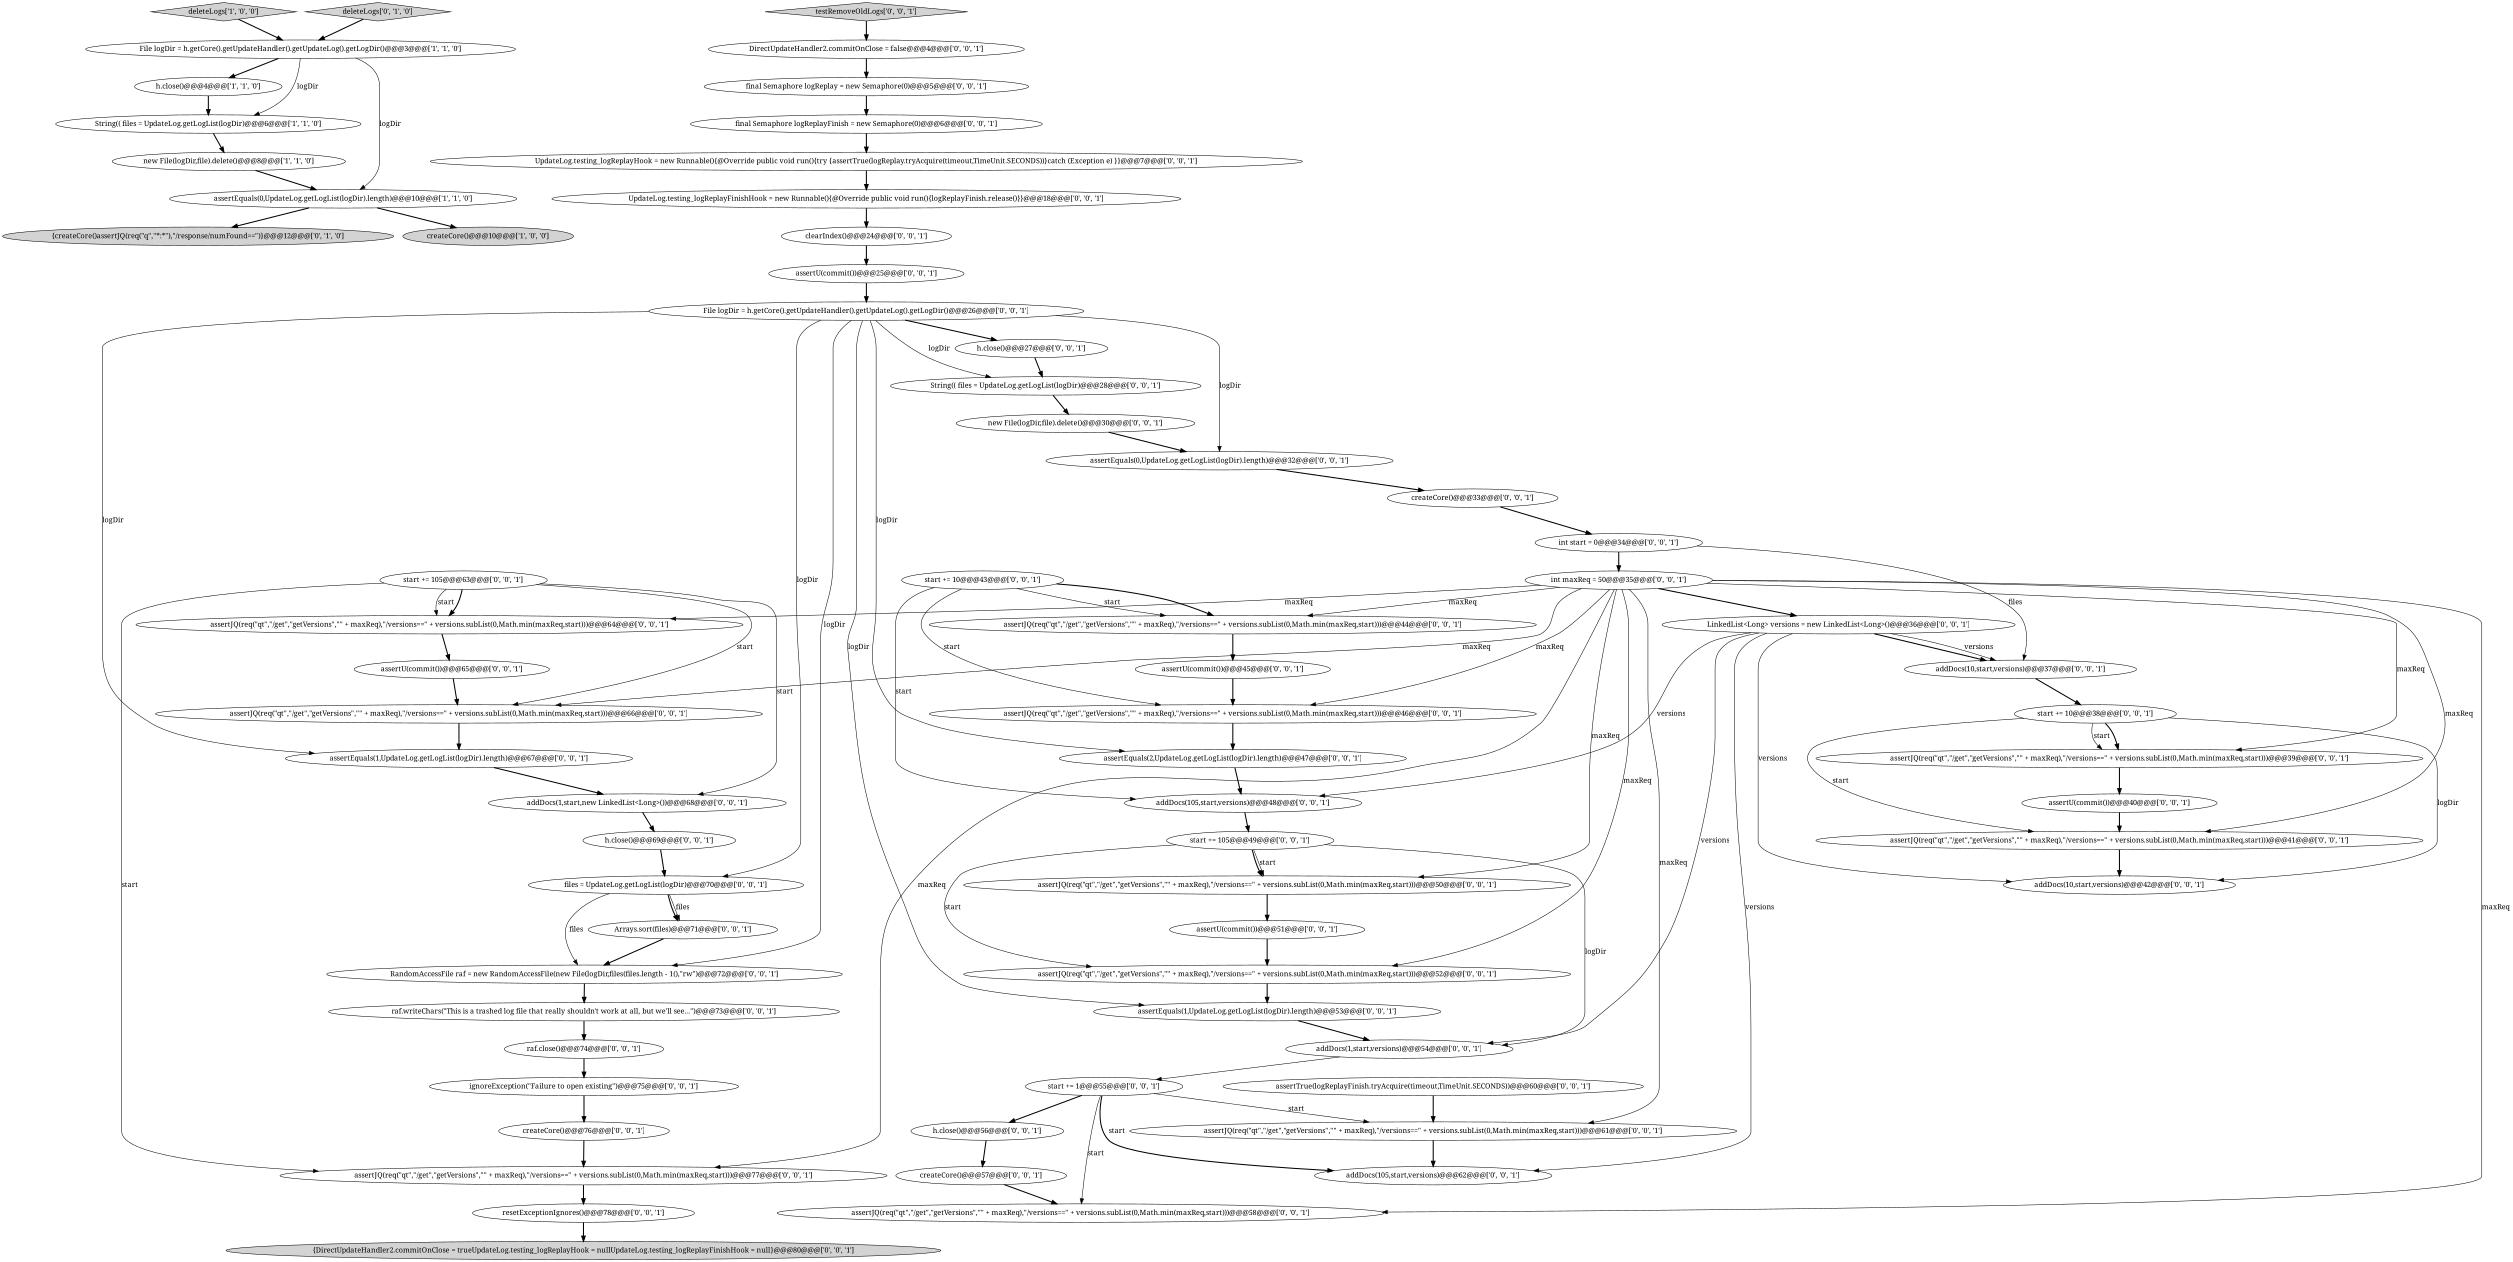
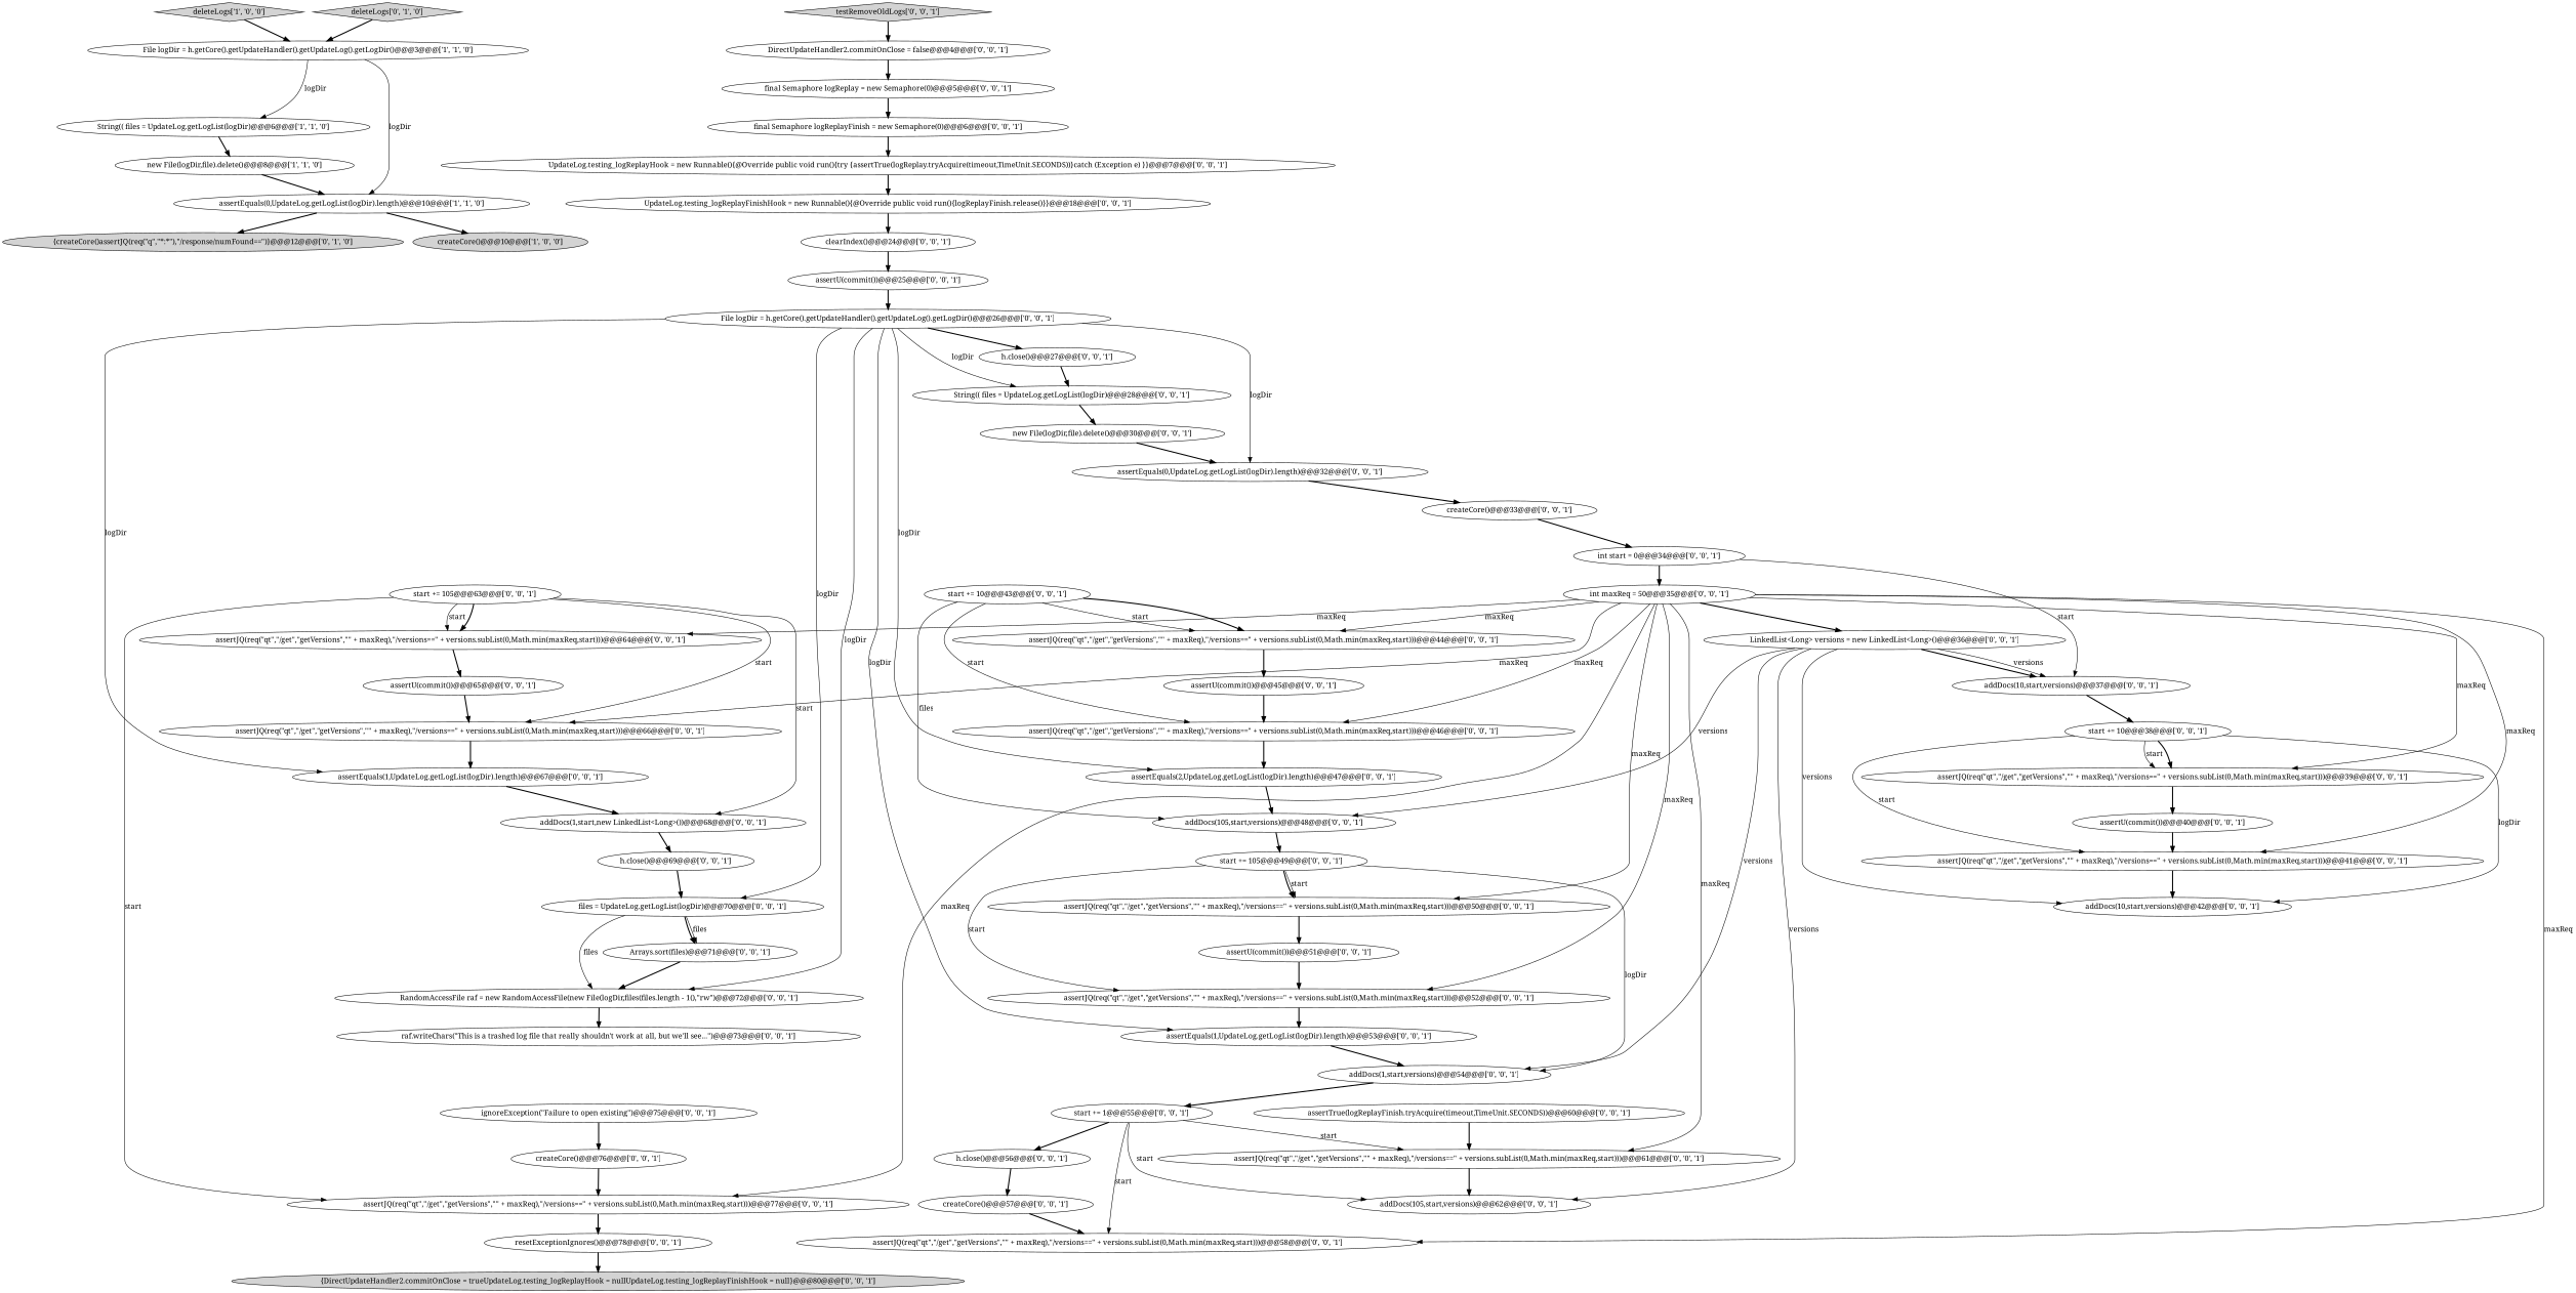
  digraph {
    fontname="Noto Serif"
    node [fillcolor=white fontname="Noto Serif" shape=ellipse style=filled]
    edge [fontname="Noto Serif" style=bold]
-   n1 [label="h.close()@@@4@@@['1', '1', '0']"]
    n2 [label="String(( files = UpdateLog.getLogList(logDir)@@@6@@@['1', '1', '0']"]
    n3 [label="new File(logDir,file).delete()@@@8@@@['1', '1', '0']"]
    n4 [label="addDocs(105,start,versions)@@@62@@@['0', '0', '1']"]
    n5 [label="start += 105@@@63@@@['0', '0', '1']"]
    n6 [label="assertJQ(req(\"qt\",\"/get\",\"getVersions\",\"\" + maxReq),\"/versions==\" + versions.subList(0,Math.min(maxReq,start)))@@@66@@@['0', '0', '1']"]
    n7 [label="addDocs(1,start,new LinkedList<Long>())@@@68@@@['0', '0', '1']"]
    n8 [label="assertJQ(req(\"qt\",\"/get\",\"getVersions\",\"\" + maxReq),\"/versions==\" + versions.subList(0,Math.min(maxReq,start)))@@@77@@@['0', '0', '1']"]
    n9 [label="assertJQ(req(\"qt\",\"/get\",\"getVersions\",\"\" + maxReq),\"/versions==\" + versions.subList(0,Math.min(maxReq,start)))@@@64@@@['0', '0', '1']"]
    n10 [label="RandomAccessFile raf = new RandomAccessFile(new File(logDir,files(files.length - 1(),\"rw\")@@@72@@@['0', '0', '1']"]
    n11 [label="raf.writeChars(\"This is a trashed log file that really shouldn't work at all, but we'll see...\")@@@73@@@['0', '0', '1']"]
-   n12 [label="raf.close()@@@74@@@['0', '0', '1']"]
    n13 [label="assertEquals(2,UpdateLog.getLogList(logDir).length)@@@47@@@['0', '0', '1']"]
    n14 [label="addDocs(105,start,versions)@@@48@@@['0', '0', '1']"]
    n15 [label="start += 105@@@49@@@['0', '0', '1']"]
    n16 [label="assertJQ(req(\"qt\",\"/get\",\"getVersions\",\"\" + maxReq),\"/versions==\" + versions.subList(0,Math.min(maxReq,start)))@@@46@@@['0', '0', '1']"]
    n17 [label="assertJQ(req(\"qt\",\"/get\",\"getVersions\",\"\" + maxReq),\"/versions==\" + versions.subList(0,Math.min(maxReq,start)))@@@39@@@['0', '0', '1']"]
    n18 [label="assertU(commit())@@@40@@@['0', '0', '1']"]
    n19 [label="assertJQ(req(\"qt\",\"/get\",\"getVersions\",\"\" + maxReq),\"/versions==\" + versions.subList(0,Math.min(maxReq,start)))@@@41@@@['0', '0', '1']"]
    n20 [fillcolor=lightgray label="deleteLogs['1', '0', '0']" shape=diamond]
    n21 [label="File logDir = h.getCore().getUpdateHandler().getUpdateLog().getLogDir()@@@3@@@['1', '1', '0']"]
    n22 [label="assertEquals(0,UpdateLog.getLogList(logDir).length)@@@10@@@['1', '1', '0']"]
    n23 [fillcolor=lightgray label="{createCore()assertJQ(req(\"q\",\"*:*\"),\"/response/numFound==\")}@@@12@@@['0', '1', '0']"]
    n24 [label="start += 10@@@43@@@['0', '0', '1']"]
    n25 [label="assertJQ(req(\"qt\",\"/get\",\"getVersions\",\"\" + maxReq),\"/versions==\" + versions.subList(0,Math.min(maxReq,start)))@@@44@@@['0', '0', '1']"]
    n26 [label="assertU(commit())@@@45@@@['0', '0', '1']"]
    n27 [label="addDocs(10,start,versions)@@@37@@@['0', '0', '1']"]
    n28 [label="start += 10@@@38@@@['0', '0', '1']"]
    n29 [label="addDocs(10,start,versions)@@@42@@@['0', '0', '1']"]
    n30 [label="final Semaphore logReplayFinish = new Semaphore(0)@@@6@@@['0', '0', '1']"]
    n31 [label="UpdateLog.testing_logReplayHook = new Runnable(){@Override public void run(){try {assertTrue(logReplay.tryAcquire(timeout,TimeUnit.SECONDS))}catch (Exception e) }}@@@7@@@['0', '0', '1']"]
    n32 [label="UpdateLog.testing_logReplayFinishHook = new Runnable(){@Override public void run(){logReplayFinish.release()}}@@@18@@@['0', '0', '1']"]
    n33 [label="assertEquals(1,UpdateLog.getLogList(logDir).length)@@@67@@@['0', '0', '1']"]
    n34 [label="h.close()@@@69@@@['0', '0', '1']"]
    n35 [label="resetExceptionIgnores()@@@78@@@['0', '0', '1']"]
    n36 [label="assertU(commit())@@@65@@@['0', '0', '1']"]
    n37 [fillcolor=lightgray label="deleteLogs['0', '1', '0']" shape=diamond]
    n38 [fillcolor=lightgray label="createCore()@@@10@@@['1', '0', '0']"]
    n39 [label="files = UpdateLog.getLogList(logDir)@@@70@@@['0', '0', '1']"]
    n40 [label="Arrays.sort(files)@@@71@@@['0', '0', '1']"]
    n41 [label="assertU(commit())@@@25@@@['0', '0', '1']"]
    n42 [label="File logDir = h.getCore().getUpdateHandler().getUpdateLog().getLogDir()@@@26@@@['0', '0', '1']"]
    n43 [label="assertEquals(1,UpdateLog.getLogList(logDir).length)@@@53@@@['0', '0', '1']"]
    n44 [label="assertEquals(0,UpdateLog.getLogList(logDir).length)@@@32@@@['0', '0', '1']"]
    n45 [label="h.close()@@@27@@@['0', '0', '1']"]
    n46 [label="String(( files = UpdateLog.getLogList(logDir)@@@28@@@['0', '0', '1']"]
    n47 [label="ignoreException(\"Failure to open existing\")@@@75@@@['0', '0', '1']"]
    n48 [label="createCore()@@@76@@@['0', '0', '1']"]
    n49 [label="clearIndex()@@@24@@@['0', '0', '1']"]
    n50 [label="assertTrue(logReplayFinish.tryAcquire(timeout,TimeUnit.SECONDS))@@@60@@@['0', '0', '1']"]
    n51 [label="assertJQ(req(\"qt\",\"/get\",\"getVersions\",\"\" + maxReq),\"/versions==\" + versions.subList(0,Math.min(maxReq,start)))@@@61@@@['0', '0', '1']"]
    n52 [label="h.close()@@@56@@@['0', '0', '1']"]
    n53 [label="createCore()@@@57@@@['0', '0', '1']"]
    n54 [label="assertJQ(req(\"qt\",\"/get\",\"getVersions\",\"\" + maxReq),\"/versions==\" + versions.subList(0,Math.min(maxReq,start)))@@@58@@@['0', '0', '1']"]
    n55 [fillcolor=lightgray label="{DirectUpdateHandler2.commitOnClose = trueUpdateLog.testing_logReplayHook = nullUpdateLog.testing_logReplayFinishHook = null}@@@80@@@['0', '0', '1']"]
    n56 [label="assertJQ(req(\"qt\",\"/get\",\"getVersions\",\"\" + maxReq),\"/versions==\" + versions.subList(0,Math.min(maxReq,start)))@@@52@@@['0', '0', '1']"]
    n57 [label="assertJQ(req(\"qt\",\"/get\",\"getVersions\",\"\" + maxReq),\"/versions==\" + versions.subList(0,Math.min(maxReq,start)))@@@50@@@['0', '0', '1']"]
    n58 [label="addDocs(1,start,versions)@@@54@@@['0', '0', '1']"]
    n59 [label="assertU(commit())@@@51@@@['0', '0', '1']"]
    n60 [label="new File(logDir,file).delete()@@@30@@@['0', '0', '1']"]
    n61 [label="createCore()@@@33@@@['0', '0', '1']"]
    n62 [label="final Semaphore logReplay = new Semaphore(0)@@@5@@@['0', '0', '1']"]
    n63 [label="int maxReq = 50@@@35@@@['0', '0', '1']"]
    n64 [label="LinkedList<Long> versions = new LinkedList<Long>()@@@36@@@['0', '0', '1']"]
    n65 [label="int start = 0@@@34@@@['0', '0', '1']"]
    n66 [label="start += 1@@@55@@@['0', '0', '1']"]
    n67 [label="DirectUpdateHandler2.commitOnClose = false@@@4@@@['0', '0', '1']"]
    n68 [fillcolor=lightgray label="testRemoveOldLogs['0', '0', '1']" shape=diamond]
-   n1 -> n2
    n2 -> n3
    n3 -> n22
    n5 -> n6 [label=start style=solid]
    n5 -> n7 [label=start style=solid]
    n5 -> n8 [label=start style=solid]
    n5 -> n9
    n5 -> n9 [label=start style=solid]
    n6 -> n33
    n7 -> n34
    n8 -> n35
    n9 -> n36
    n10 -> n11
-   n11 -> n12
-   n12 -> n47
    n13 -> n14
    n14 -> n15
    n15 -> n56 [label=start style=solid]
    n15 -> n57 [label=start style=solid]
    n15 -> n57
    n15 -> n58 [label=logDir style=solid]
    n16 -> n13
    n17 -> n18
    n18 -> n19
    n19 -> n29
    n20 -> n21
-   n21 -> n1
    n21 -> n2 [label=logDir style=solid]
    n21 -> n22 [label=logDir style=solid]
    n22 -> n23
    n22 -> n38
-   n24 -> n14 [label=start style=solid]
+   n24 -> n14 [label=files style=solid]
    n24 -> n16 [label=start style=solid]
    n24 -> n25
    n24 -> n25 [label=start style=solid]
    n25 -> n26
    n26 -> n16
    n27 -> n28
    n28 -> n17
    n28 -> n17 [label=start style=solid]
    n28 -> n19 [label=start style=solid]
    n28 -> n29 [label=logDir style=solid]
    n30 -> n31
    n31 -> n32
    n32 -> n49
    n33 -> n7
    n34 -> n39
    n35 -> n55
    n36 -> n6
    n37 -> n21
    n39 -> n10 [label=files style=solid]
    n39 -> n40 [label=files style=solid]
    n39 -> n40
    n40 -> n10
    n41 -> n42
    n42 -> n10 [label=logDir style=solid]
    n42 -> n13 [label=logDir style=solid]
    n42 -> n33 [label=logDir style=solid]
    n42 -> n39 [label=logDir style=solid]
    n42 -> n43 [label=logDir style=solid]
    n42 -> n44 [label=logDir style=solid]
    n42 -> n45
    n42 -> n46 [label=logDir style=solid]
    n43 -> n58
    n44 -> n61
    n45 -> n46
    n46 -> n60
    n47 -> n48
    n48 -> n8
    n49 -> n41
    n50 -> n51
    n51 -> n4
    n52 -> n53
    n53 -> n54
    n56 -> n43
    n57 -> n59
-   n58 -> n66 [style=solid]
+   n58 -> n66
    n59 -> n56
    n60 -> n44
    n61 -> n65
    n62 -> n30
    n63 -> n6 [label=maxReq style=solid]
    n63 -> n8 [label=maxReq style=solid]
    n63 -> n9 [label=maxReq style=solid]
    n63 -> n16 [label=maxReq style=solid]
    n63 -> n17 [label=maxReq style=solid]
    n63 -> n19 [label=maxReq style=solid]
    n63 -> n25 [label=maxReq style=solid]
    n63 -> n51 [label=maxReq style=solid]
    n63 -> n54 [label=maxReq style=solid]
    n63 -> n56 [label=maxReq style=solid]
    n63 -> n57 [label=maxReq style=solid]
    n63 -> n64
    n64 -> n4 [label=versions style=solid]
    n64 -> n14 [label=versions style=solid]
    n64 -> n27
    n64 -> n27 [label=versions style=solid]
    n64 -> n29 [label=versions style=solid]
    n64 -> n58 [label=versions style=solid]
-   n65 -> n27 [label=files style=solid]
+   n65 -> n27 [label=start style=solid]
    n65 -> n63
-   n66 -> n4 [label=start]
+   n66 -> n4 [label=start style=solid]
    n66 -> n51 [label=start style=solid]
    n66 -> n52
    n66 -> n54 [label=start style=solid]
    n67 -> n62
    n68 -> n67
  }
